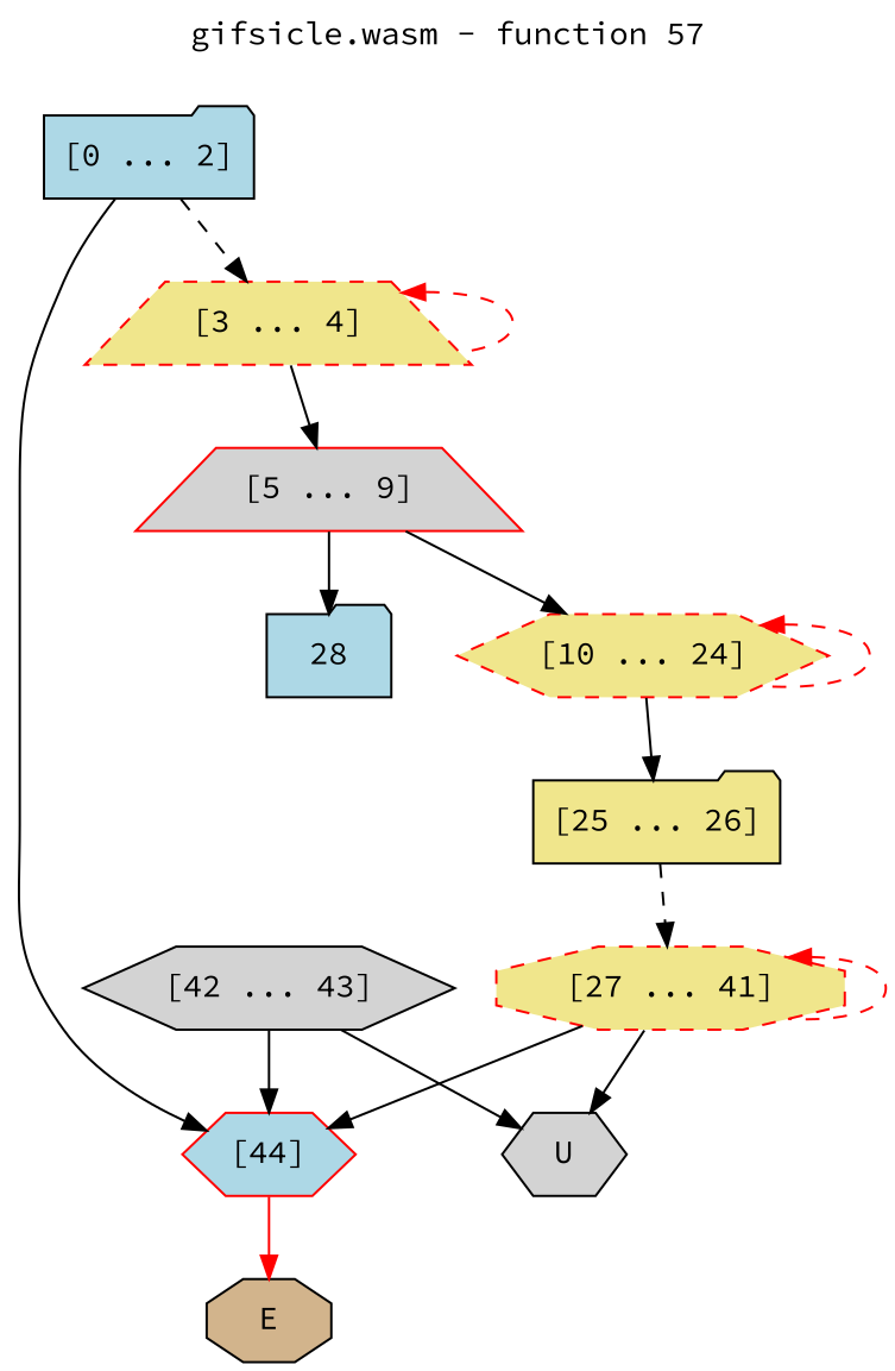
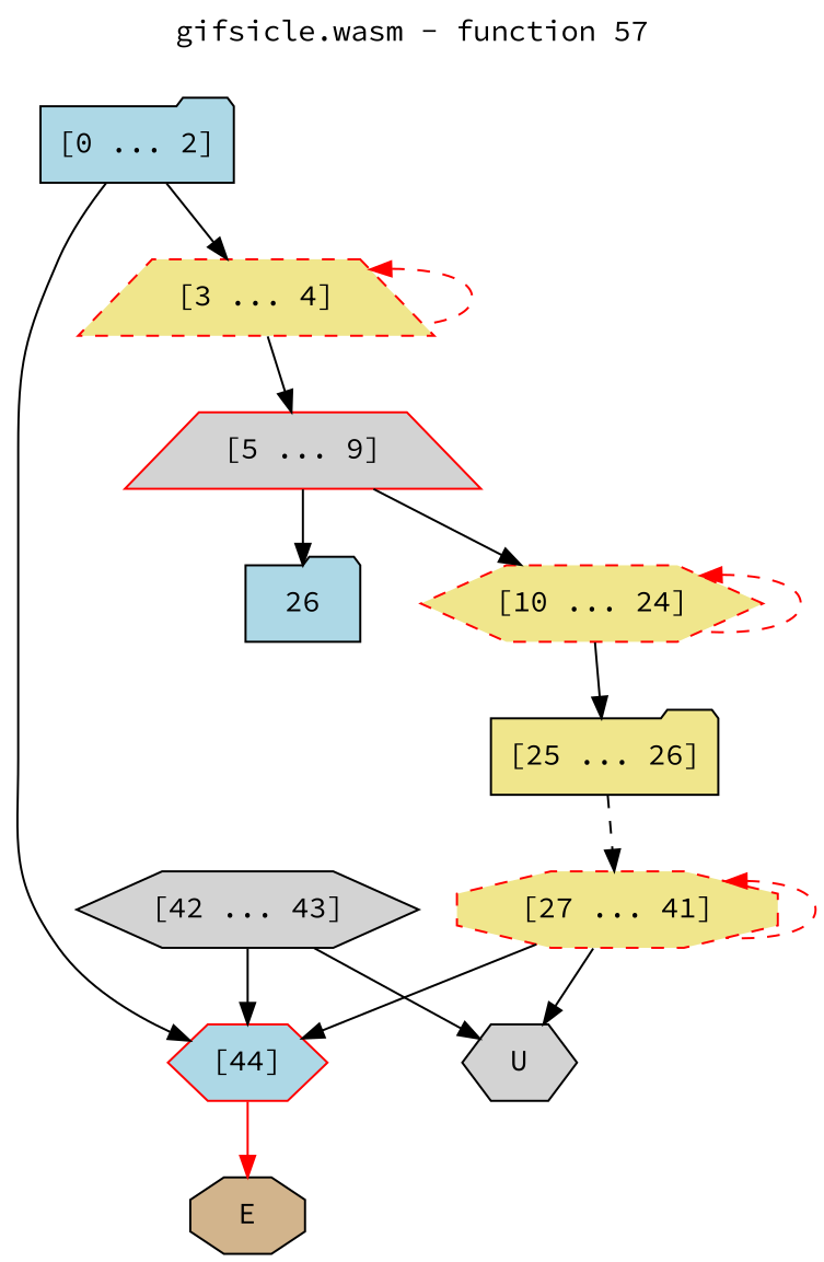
  digraph {
    fontname="Source Code Pro"
    label="gifsicle.wasm - function 57"
    labelfontcolor=black
    labelfontname=Helvetica
    labelfontsize=16
    labelloc=t
    node [fillcolor=khaki fontname="Source Code Pro" shape=hexagon style="solid,filled" color=red]
    edge [fontname="Source Code Pro"]
    E [fillcolor=tan shape=octagon style=filled color=""]
    n2 [fillcolor=lightgrey label=U style=filled color=""]
    n3 [color=black fillcolor=lightblue label="[0 ... 2]" shape=folder]
    n4 [label="[3 ... 4]" shape=trapezium style="dashed,filled"]
    n5 [fillcolor=lightblue label="[44]"]
    n6 [fillcolor=lightgrey label="[5 ... 9]" shape=trapezium]
    n7 [label="[10 ... 24]" style="dashed,filled"]
-   26 [color=black fillcolor=lightblue shape=folder label=28]
+   26 [color=black fillcolor=lightblue shape=folder]
    n9 [color=black label="[25 ... 26]" shape=folder]
    n10 [label="[27 ... 41]" shape=octagon style="dashed,filled"]
    n11 [color=black fillcolor=lightgrey label="[42 ... 43]"]
-   n3 -> n4 [style=dashed]
+   n3 -> n4
    n3 -> n5
    n4 -> n4 [color=red dir=back style=dashed]
    n4 -> n6
    n5 -> E [color=red]
    n6 -> n7
    n6 -> 26
    n7 -> n7 [color=red dir=back style=dashed]
    n7 -> n9
    n9 -> n10 [style=dashed]
    n10 -> n2
    n10 -> n5
    n10 -> n10 [color=red dir=back style=dashed]
    n11 -> n2
    n11 -> n5
  }
